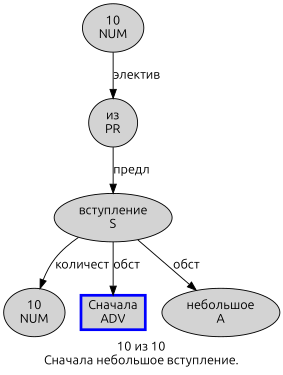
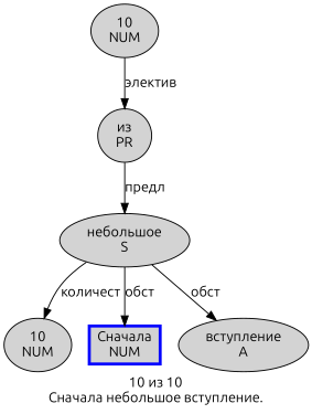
  digraph {
    fontname=Ubuntu
    label="10 из 10\nСначала небольшое вступление."
    node [fillcolor=lightgray fontname=Ubuntu penwidth=1 shape=ellipse style=filled]
    edge [fontname=Ubuntu]
    n1 [label="10\nNUM"]
    n2 [label="из\nPR"]
-   n3 [label="вступление\nS"]
+   n3 [label="небольшое\nS"]
    n4 [label="10\nNUM"]
-   n5 [color=blue label="Сначала\nADV" penwidth=3 shape=box]
-   n6 [label="небольшое\nA"]
+   n5 [color=blue label="Сначала\nNUM" penwidth=3 shape=box]
+   n6 [label="вступление\nA"]
    n1 -> n2 [label="электив"]
    n2 -> n3 [label="предл"]
    n3 -> n4 [label="количест"]
    n3 -> n5 [label="обст"]
    n3 -> n6 [label="обст"]
  }
